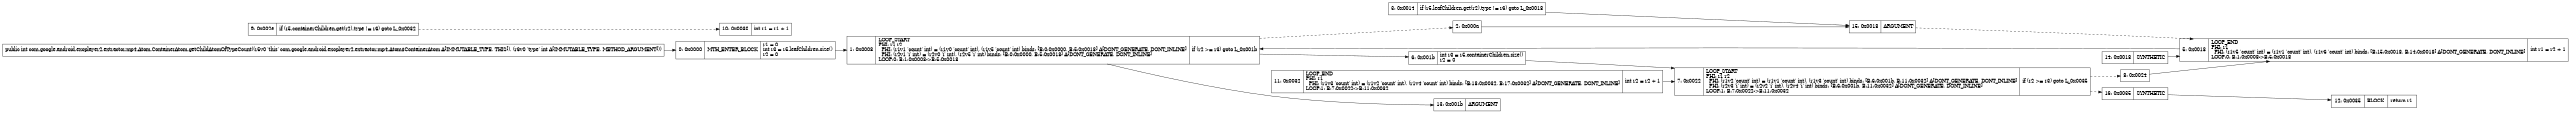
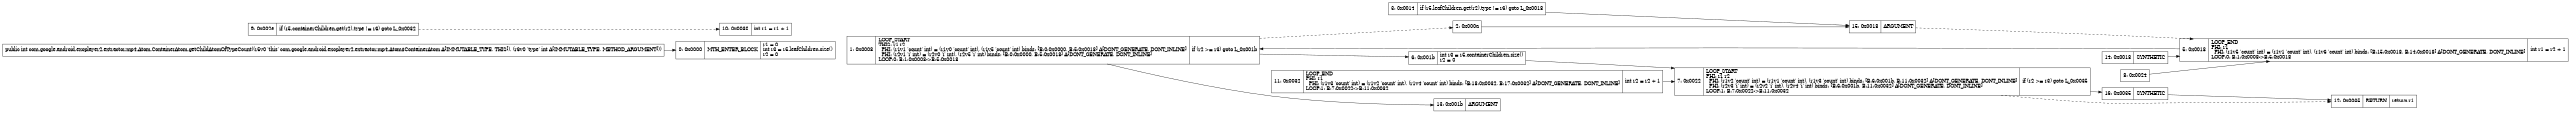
  digraph {
    rankdir=LR
    node [shape=record]
    n1 [label="{0\:\ 0x0000|MTH_ENTER_BLOCK\l|r1 = 0\lint r3 = r5.leafChildren.size()\lr2 = 0\l}"]
-   n2 [label="{1\:\ 0x0008|LOOP_START\lPHI: r1 r2 \l  PHI: (r1v1 'count' int) = (r1v0 'count' int), (r1v5 'count' int) binds: [B:0:0x0000, B:5:0x0018] A[DONT_GENERATE, DONT_INLINE]\l  PHI: (r2v1 'i' int) = (r2v0 'i' int), (r2v5 'i' int) binds: [B:0:0x0000, B:5:0x0018] A[DONT_GENERATE, DONT_INLINE]\lLOOP:0: B:1:0x0008\-\>B:5:0x0018\l|if (r2 \>= r3) goto L_0x001b\l}"]
+   n2 [label="{1\:\ 0x0008|LOOP_START\lTHIS: r1 r2 \l  PHI: (r1v1 'count' int) = (r1v0 'count' int), (r1v5 'count' int) binds: [B:0:0x0000, B:5:0x0018] A[DONT_GENERATE, DONT_INLINE]\l  PHI: (r2v1 'i' int) = (r2v0 'i' int), (r2v5 'i' int) binds: [B:0:0x0000, B:5:0x0018] A[DONT_GENERATE, DONT_INLINE]\lLOOP:0: B:1:0x0008\-\>B:5:0x0018\l|if (r2 \>= r3) goto L_0x001b\l}"]
    n3 [label="{2\:\ 0x000a}"]
    n4 [label="{13\:\ 0x001b|ARGUMENT\l}"]
    n5 [label="{6\:\ 0x001b|int r3 = r5.containerChildren.size()\lr2 = 0\l}"]
    n6 [label="{15\:\ 0x0018|ARGUMENT\l}"]
    n7 [label="{3\:\ 0x0014|if (r5.leafChildren.get(r2).type != r6) goto L_0x0018\l}"]
    n8 [label="{5\:\ 0x0018|LOOP_END\lPHI: r1 \l  PHI: (r1v5 'count' int) = (r1v1 'count' int), (r1v6 'count' int) binds: [B:15:0x0018, B:14:0x0018] A[DONT_GENERATE, DONT_INLINE]\lLOOP:0: B:1:0x0008\-\>B:5:0x0018\l|int r1 = r2 + 1\l}"]
    n9 [label="{14\:\ 0x0018|SYNTHETIC\l}"]
    n10 [label="{7\:\ 0x0022|LOOP_START\lPHI: r1 r2 \l  PHI: (r1v2 'count' int) = (r1v1 'count' int), (r1v3 'count' int) binds: [B:6:0x001b, B:11:0x0032] A[DONT_GENERATE, DONT_INLINE]\l  PHI: (r2v3 'i' int) = (r2v2 'i' int), (r2v4 'i' int) binds: [B:6:0x001b, B:11:0x0032] A[DONT_GENERATE, DONT_INLINE]\lLOOP:1: B:7:0x0022\-\>B:11:0x0032\l|if (r2 \>= r3) goto L_0x0035\l}"]
    n11 [label="{8\:\ 0x0024}"]
    n12 [label="{16\:\ 0x0035|SYNTHETIC\l}"]
-   n13 [label="{12\:\ 0x0035|BLOCK\l|return r1\l}"]
+   n13 [label="{12\:\ 0x0035|RETURN\l|return r1\l}"]
    n14 [label="{9\:\ 0x002e|if (r5.containerChildren.get(r2).type != r6) goto L_0x0032\l}"]
    n15 [label="{10\:\ 0x0030|int r1 = r1 + 1\l}"]
    n16 [label="{11\:\ 0x0032|LOOP_END\lPHI: r1 \l  PHI: (r1v3 'count' int) = (r1v2 'count' int), (r1v4 'count' int) binds: [B:18:0x0032, B:17:0x0032] A[DONT_GENERATE, DONT_INLINE]\lLOOP:1: B:7:0x0022\-\>B:11:0x0032\l|int r2 = r2 + 1\l}"]
    n17 [label="{public int com.google.android.exoplayer2.extractor.mp4.Atom.ContainerAtom.getChildAtomOfTypeCount((r5v0 'this' com.google.android.exoplayer2.extractor.mp4.Atom$ContainerAtom A[IMMUTABLE_TYPE, THIS]), (r6v0 'type' int A[IMMUTABLE_TYPE, METHOD_ARGUMENT])) }"]
-   n1 -> n2
    n2 -> n3 [style=dashed]
    n2 -> n4
    n2 -> n5
    n3 -> n6
    n5 -> n10
    n6 -> n8 [style=dashed]
    n7 -> n6
    n8 -> n2
    n9 -> n8
-   n10 -> n11 [style=dashed]
-   n10 -> n12 [style=dashed]
+   n10 -> n13 [style=dashed]
+   n10 -> n12
    n11 -> n8
    n12 -> n13
    n14 -> n15 [style=dashed]
    n16 -> n10
    n17 -> n1
  }
